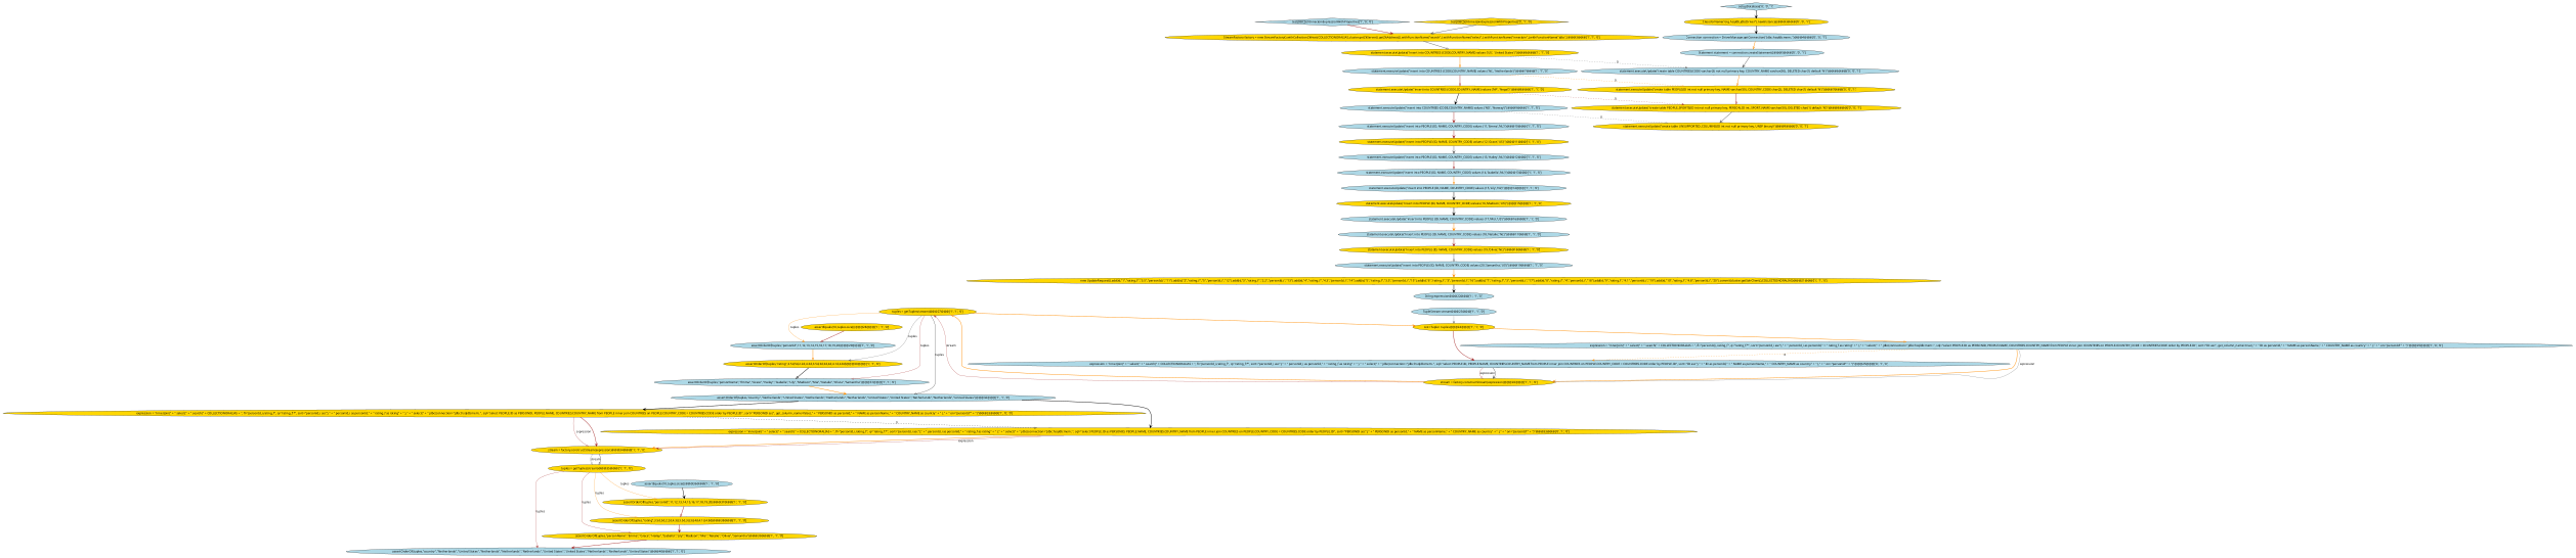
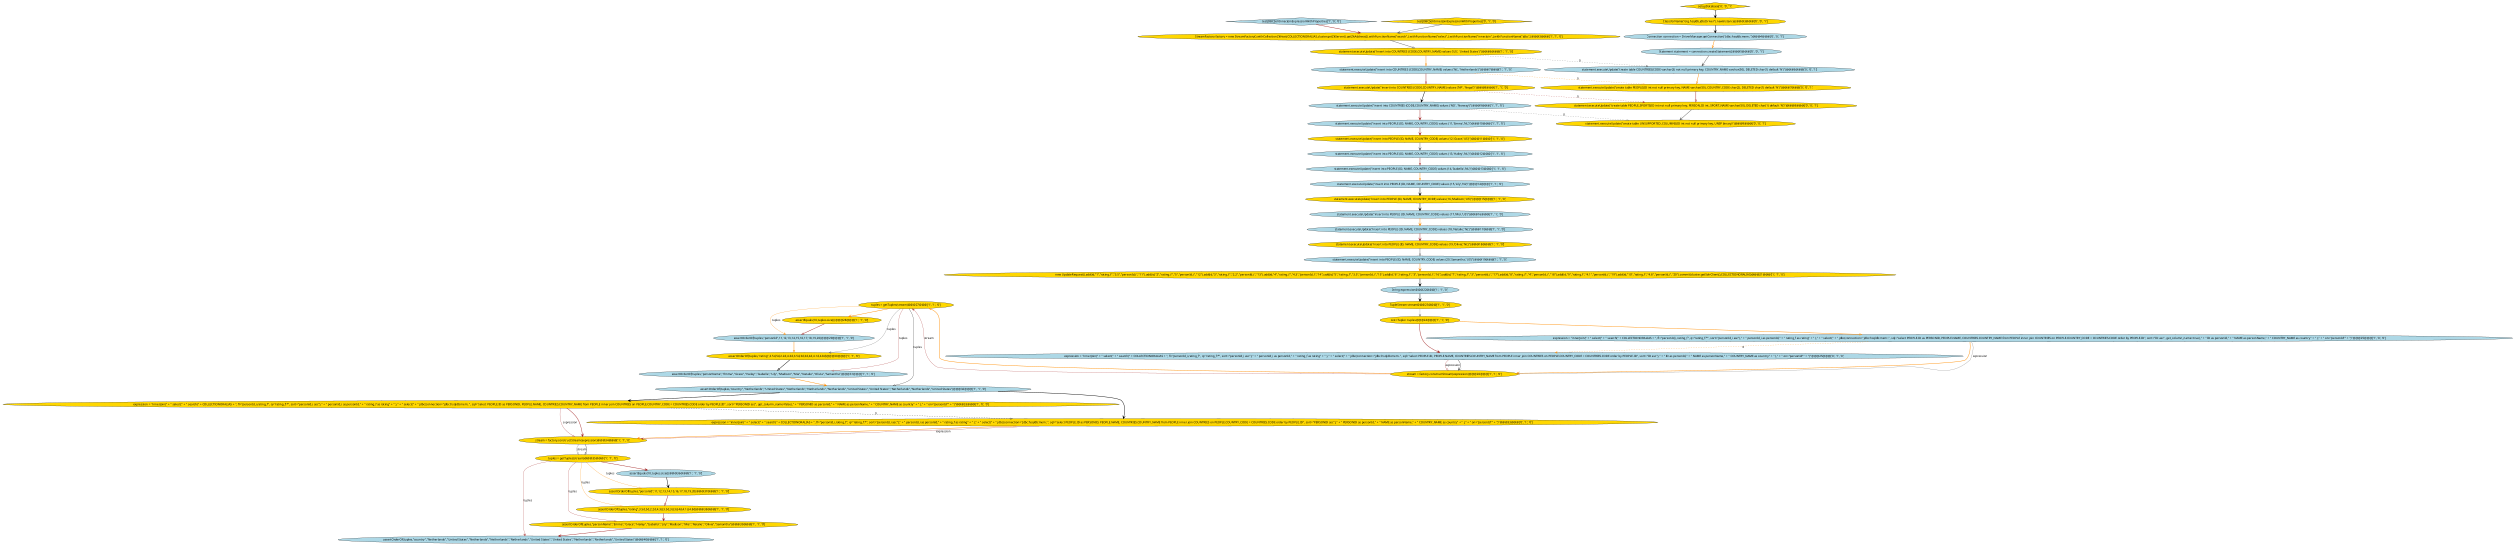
  digraph {
    fontname="Noto Sans"
    node [fillcolor=gold fontname="Noto Sans" shape=ellipse style=filled]
    edge [arrowhead=vee color=brown fontname="Noto Sans" style=bold]
    n1 [fillcolor=lightblue label="assertOrderOf(tuples,\"country\",\"Netherlands\",\"United States\",\"Netherlands\",\"Netherlands\",\"Netherlands\",\"United States\",\"United States\",\"Netherlands\",\"Netherlands\",\"United States\")@@@32@@@['1', '1', '0']"]
    n2 [label="expression = \"innerJoin(\" + \" select(\" + \" search(\" + COLLECTIONORALIAS + \", fl=\"personId_i,rating_f\", q=\"rating_f:*\", sort=\"personId_i asc\"),\" + \" personId_i as personId,\" + \" rating_f as rating\" + \" ),\" + \" select(\" + \" jdbc(connection=\"jdbc:hsqldb:mem:.\", sql=\"select PEOPLE.ID as PERSONID, PEOPLE.NAME, COUNTRIES.COUNTRY_NAME from PEOPLE inner join COUNTRIES on PEOPLE.COUNTRY_CODE = COUNTRIES.CODE order by PEOPLE.ID\", sort=\"PERSONID asc\", get_column_name=false),\" + \" PERSONID as personId,\" + \" NAME as personName,\" + \" COUNTRY_NAME as country\" + \" ),\" + \" on=\"personId\"\" + \")\"@@@33@@@['1', '0', '0']"]
    n3 [label="expression = \"innerJoin(\" + \" select(\" + \" search(\" + COLLECTIONORALIAS + \", fl=\"personId_i,rating_f\", q=\"rating_f:*\", sort=\"personId_i asc\"),\" + \" personId_i as personId,\" + \" rating_f as rating\" + \" ),\" + \" select(\" + \" jdbc(connection=\"jdbc:hsqldb:mem:.\", sql=\"select PEOPLE.ID as PERSONID, PEOPLE.NAME, COUNTRIES.COUNTRY_NAME from PEOPLE inner join COUNTRIES on PEOPLE.COUNTRY_CODE = COUNTRIES.CODE order by PEOPLE.ID\", sort=\"PERSONID asc\"),\" + \" PERSONID as personId,\" + \" NAME as personName,\" + \" COUNTRY_NAME as country\" + \" ),\" + \" on=\"personId\"\" + \")\"@@@33@@@['0', '1', '0']"]
    n4 [label="stream = factory.constructStream(expression)@@@34@@@['1', '1', '0']"]
    n5 [label="tuples = getTuples(stream)@@@35@@@['1', '1', '0']"]
    n6 [label="assertOrderOf(tuples,\"personId\",11,12,13,14,15,16,17,18,19,20)@@@37@@@['1', '1', '0']"]
    n7 [label="assertOrderOf(tuples,\"rating\",3.5d,5d,2.2d,4.3d,3.5d,3d,3d,4d,4.1d,4.8d)@@@38@@@['1', '1', '0']"]
    n8 [label="assertOrderOf(tuples,\"personName\",\"Emma\",\"Grace\",\"Hailey\",\"Isabella\",\"Lily\",\"Madison\",\"Mia\",\"Natalie\",\"Olivia\",\"Samantha\")@@@39@@@['1', '1', '0']"]
    n9 [fillcolor=lightblue label="assertEquals(10,tuples.size())@@@36@@@['1', '1', '0']"]
    n10 [fillcolor=lightblue label="assertOrderOf(tuples,\"country\",\"Netherlands\",\"United States\",\"Netherlands\",\"Netherlands\",\"Netherlands\",\"United States\",\"United States\",\"Netherlands\",\"Netherlands\",\"United States\")@@@40@@@['1', '1', '0']"]
    n11 [label="statement.executeUpdate(\"insert into COUNTRIES (CODE,COUNTRY_NAME) values ('NP', 'Nepal')\")@@@8@@@['1', '1', '0']"]
    n12 [fillcolor=lightblue label="statement.executeUpdate(\"insert into COUNTRIES (CODE,COUNTRY_NAME) values ('NO', 'Norway')\")@@@9@@@['1', '1', '0']"]
    n13 [label="statement.executeUpdate(\"create table PEOPLE_SPORTS(ID int not null primary key, PERSON_ID int, SPORT_NAME varchar(50), DELETED char(1) default 'N')\")@@@8@@@['0', '0', '1']"]
    n14 [fillcolor=lightblue label="statement.executeUpdate(\"insert into PEOPLE (ID, NAME, COUNTRY_CODE) values (11,'Emma','NL')\")@@@10@@@['1', '1', '0']"]
    n15 [label="statement.executeUpdate(\"create table UNSUPPORTED_COLUMNS(ID int not null primary key, UNSP binary)\")@@@9@@@['0', '0', '1']"]
-   n16 [fillcolor=lightblue label="setupDatabase['0', '0', '1']" shape=diamond]
+   n16 [label="setupDatabase['0', '0', '1']" shape=diamond]
    n17 [label="Class.forName(\"org.hsqldb.jdbcDriver\").newInstance()@@@3@@@['0', '0', '1']"]
    n18 [fillcolor=lightblue label="Connection connection = DriverManager.getConnection(\"jdbc:hsqldb:mem:.\")@@@4@@@['0', '0', '1']"]
    n19 [fillcolor=lightblue label="String expression@@@22@@@['1', '1', '0']"]
-   n20 [fillcolor=lightblue label="TupleStream stream@@@23@@@['1', '1', '0']"]
+   n20 [label="TupleStream stream@@@23@@@['1', '1', '0']"]
    n21 [label="List<Tuple> tuples@@@24@@@['1', '1', '0']"]
    n22 [fillcolor=lightblue label="statement.executeUpdate(\"insert into PEOPLE (ID, NAME, COUNTRY_CODE) values (20,'Samantha','US')\")@@@19@@@['1', '1', '0']"]
    n23 [label="new UpdateRequest().add(id,\"1\",\"rating_f\",\"3.5\",\"personId_i\",\"11\").add(id,\"2\",\"rating_f\",\"5\",\"personId_i\",\"12\").add(id,\"3\",\"rating_f\",\"2.2\",\"personId_i\",\"13\").add(id,\"4\",\"rating_f\",\"4.3\",\"personId_i\",\"14\").add(id,\"5\",\"rating_f\",\"3.5\",\"personId_i\",\"15\").add(id,\"6\",\"rating_f\",\"3\",\"personId_i\",\"16\").add(id,\"7\",\"rating_f\",\"3\",\"personId_i\",\"17\").add(id,\"8\",\"rating_f\",\"4\",\"personId_i\",\"18\").add(id,\"9\",\"rating_f\",\"4.1\",\"personId_i\",\"19\").add(id,\"10\",\"rating_f\",\"4.8\",\"personId_i\",\"20\").commit(cluster.getSolrClient(),COLLECTIONORALIAS)@@@21@@@['1', '1', '0']"]
    n24 [fillcolor=lightblue label="Statement statement = connection.createStatement()@@@5@@@['0', '0', '1']"]
    n25 [fillcolor=lightblue label="testJDBCSolrInnerJoinExpressionWithProperties['1', '0', '0']" shape=diamond]
    n26 [label="StreamFactory factory = new StreamFactory().withCollectionZkHost(COLLECTIONORALIAS,cluster.getZkServer().getZkAddress()).withFunctionName(\"search\",).withFunctionName(\"select\",).withFunctionName(\"innerJoin\",).withFunctionName(\"jdbc\",)@@@3@@@['1', '1', '0']"]
    n27 [label="statement.executeUpdate(\"insert into COUNTRIES (CODE,COUNTRY_NAME) values ('US', 'United States')\")@@@6@@@['1', '1', '0']"]
    n28 [fillcolor=lightblue label="statement.executeUpdate(\"create table COUNTRIES(CODE varchar(3) not null primary key, COUNTRY_NAME varchar(50), DELETED char(1) default 'N')\")@@@6@@@['0', '0', '1']"]
    n29 [fillcolor=lightblue label="statement.executeUpdate(\"insert into COUNTRIES (CODE,COUNTRY_NAME) values ('NL', 'Netherlands')\")@@@7@@@['1', '1', '0']"]
    n30 [label="statement.executeUpdate(\"create table PEOPLE(ID int not null primary key, NAME varchar(50), COUNTRY_CODE char(2), DELETED char(1) default 'N')\")@@@7@@@['0', '0', '1']"]
    n31 [fillcolor=lightblue label="assertOrderOf(tuples,\"personId\",11,12,13,14,15,16,17,18,19,20)@@@29@@@['1', '1', '0']"]
    n32 [label="assertOrderOf(tuples,\"rating\",3.5d,5d,2.2d,4.3d,3.5d,3d,3d,4d,4.1d,4.8d)@@@30@@@['1', '1', '0']"]
    n33 [fillcolor=lightblue label="assertOrderOf(tuples,\"personName\",\"Emma\",\"Grace\",\"Hailey\",\"Isabella\",\"Lily\",\"Madison\",\"Mia\",\"Natalie\",\"Olivia\",\"Samantha\")@@@31@@@['1', '1', '0']"]
    n34 [label="statement.executeUpdate(\"insert into PEOPLE (ID, NAME, COUNTRY_CODE) values (12,'Grace','US')\")@@@11@@@['1', '1', '0']"]
    n35 [fillcolor=lightblue label="statement.executeUpdate(\"insert into PEOPLE (ID, NAME, COUNTRY_CODE) values (13,'Hailey','NL')\")@@@12@@@['1', '1', '0']"]
    n36 [fillcolor=lightblue label="statement.executeUpdate(\"insert into PEOPLE (ID, NAME, COUNTRY_CODE) values (17,'Mia','US')\")@@@16@@@['1', '1', '0']"]
    n37 [fillcolor=lightblue label="statement.executeUpdate(\"insert into PEOPLE (ID, NAME, COUNTRY_CODE) values (18,'Natalie','NL')\")@@@17@@@['1', '1', '0']"]
    n38 [label="statement.executeUpdate(\"insert into PEOPLE (ID, NAME, COUNTRY_CODE) values (19,'Olivia','NL')\")@@@18@@@['1', '1', '0']"]
    n39 [label="stream = factory.constructStream(expression)@@@26@@@['1', '1', '0']"]
    n40 [label="tuples = getTuples(stream)@@@27@@@['1', '1', '0']"]
    n41 [label="assertEquals(10,tuples.size())@@@28@@@['1', '1', '0']"]
    n42 [fillcolor=lightblue label="expression = \"innerJoin(\" + \" select(\" + \" search(\" + COLLECTIONORALIAS + \", fl=\"personId_i,rating_f\", q=\"rating_f:*\", sort=\"personId_i asc\"),\" + \" personId_i as personId,\" + \" rating_f as rating\" + \" ),\" + \" select(\" + \" jdbc(connection=\"jdbc:hsqldb:mem:.\", sql=\"select PEOPLE.ID, PEOPLE.NAME, COUNTRIES.COUNTRY_NAME from PEOPLE inner join COUNTRIES on PEOPLE.COUNTRY_CODE = COUNTRIES.CODE order by PEOPLE.ID\", sort=\"ID asc\"),\" + \" ID as personId,\" + \" NAME as personName,\" + \" COUNTRY_NAME as country\" + \" ),\" + \" on=\"personId\"\" + \")\"@@@25@@@['0', '1', '0']"]
    n43 [fillcolor=lightblue label="statement.executeUpdate(\"insert into PEOPLE (ID, NAME, COUNTRY_CODE) values (14,'Isabella','NL')\")@@@13@@@['1', '1', '0']"]
    n44 [fillcolor=lightblue label="statement.executeUpdate(\"insert into PEOPLE (ID, NAME, COUNTRY_CODE) values (15,'Lily','NL')\")@@@14@@@['1', '1', '0']"]
    n45 [fillcolor=lightblue label="expression = \"innerJoin(\" + \" select(\" + \" search(\" + COLLECTIONORALIAS + \", fl=\"personId_i,rating_f\", q=\"rating_f:*\", sort=\"personId_i asc\"),\" + \" personId_i as personId,\" + \" rating_f as rating\" + \" ),\" + \" select(\" + \" jdbc(connection=\"jdbc:hsqldb:mem:.\", sql=\"select PEOPLE.ID as PERSONID, PEOPLE.NAME, COUNTRIES.COUNTRY_NAME from PEOPLE inner join COUNTRIES on PEOPLE.COUNTRY_CODE = COUNTRIES.CODE order by PEOPLE.ID\", sort=\"ID asc\", get_column_name=true),\" + \" ID as personId,\" + \" NAME as personName,\" + \" COUNTRY_NAME as country\" + \" ),\" + \" on=\"personId\"\" + \")\"@@@25@@@['1', '0', '0']"]
    n46 [label="testJDBCSolrInnerJoinExpressionWithProperties['0', '1', '0']" shape=diamond]
    n47 [label="statement.executeUpdate(\"insert into PEOPLE (ID, NAME, COUNTRY_CODE) values (16,'Madison','US')\")@@@15@@@['1', '1', '0']"]
    n1 -> n2 [color=black]
    n1 -> n3 [color=black]
    n2 -> n3 [arrowhead=onormal color=black label=0 style=dashed]
    n2 -> n4 [arrowhead=onormal label=expression style=solid]
    n2 -> n4
    n3 -> n4 [color=darkorange]
    n3 -> n4 [label=expression style=solid]
    n4 -> n5 [arrowhead=onormal color=gray40 label=stream style=solid]
    n4 -> n5 [arrowhead=onormal color=gray40]
    n5 -> n6 [arrowhead=onormal color=darkorange label=tuples style=solid]
    n5 -> n7 [arrowhead=onormal color=darkorange label=tuples style=solid]
    n5 -> n8 [arrowhead=onormal label=tuples style=solid]
+   n5 -> n9
    n5 -> n10 [label=tuples style=solid]
    n6 -> n7 [arrowhead=onormal]
    n7 -> n8
    n8 -> n10
    n9 -> n6 [color=black]
    n11 -> n12 [color=black]
    n11 -> n13 [label=0 style=dashed]
    n12 -> n14
    n12 -> n15 [arrowhead=onormal color=gray40 label=0 style=dashed]
    n13 -> n15 [color=gray40]
    n14 -> n34
    n16 -> n17 [color=black]
    n17 -> n18 [color=black]
    n18 -> n24 [arrowhead=onormal color=darkorange]
+   n19 -> n20 [color=black]
    n20 -> n21 [color=gray40 style=solid]
    n21 -> n42
    n21 -> n45 [arrowhead=onormal color=darkorange]
    n22 -> n23 [color=darkorange]
    n23 -> n19 [color=black]
    n24 -> n28 [color=gray40]
    n25 -> n26
    n26 -> n27 [arrowhead=onormal color=gray40]
    n27 -> n28 [color=gray40 label=0 style=dashed]
    n27 -> n29 [arrowhead=onormal color=darkorange]
    n28 -> n30 [arrowhead=onormal color=darkorange]
    n29 -> n11 [arrowhead=onormal]
    n29 -> n30 [arrowhead=onormal color=darkorange label=0 style=dashed]
    n30 -> n13 [arrowhead=onormal]
    n31 -> n32 [arrowhead=onormal color=darkorange]
    n32 -> n33 [arrowhead=onormal color=black]
    n33 -> n1 [color=darkorange]
    n34 -> n35 [color=gray40]
    n35 -> n43 [arrowhead=onormal]
    n36 -> n37 [color=darkorange]
    n37 -> n38
    n38 -> n22 [arrowhead=onormal color=gray40]
    n39 -> n40 [label=stream style=solid]
    n39 -> n40 [arrowhead=onormal color=darkorange]
    n40 -> n1 [arrowhead=onormal color=black label=tuples style=solid]
    n40 -> n31 [color=darkorange label=tuples style=solid]
    n40 -> n32 [color=gray40 label=tuples style=solid]
    n40 -> n33 [arrowhead=onormal label=tuples style=solid]
-   n40 -> n21 [color=darkorange]
+   n40 -> n41 [color=darkorange]
    n41 -> n31 [arrowhead=onormal]
    n42 -> n39 [arrowhead=onormal label=expression style=solid]
    n42 -> n39 [color=gray40]
    n43 -> n44 [arrowhead=onormal color=darkorange]
    n44 -> n47 [color=black]
    n45 -> n39 [color=darkorange]
    n45 -> n39 [arrowhead=onormal color=gray40 label=expression style=solid]
    n45 -> n42 [color=darkorange label=0 style=dashed]
    n46 -> n26 [color=gray40]
    n47 -> n36 [color=black]
  }
